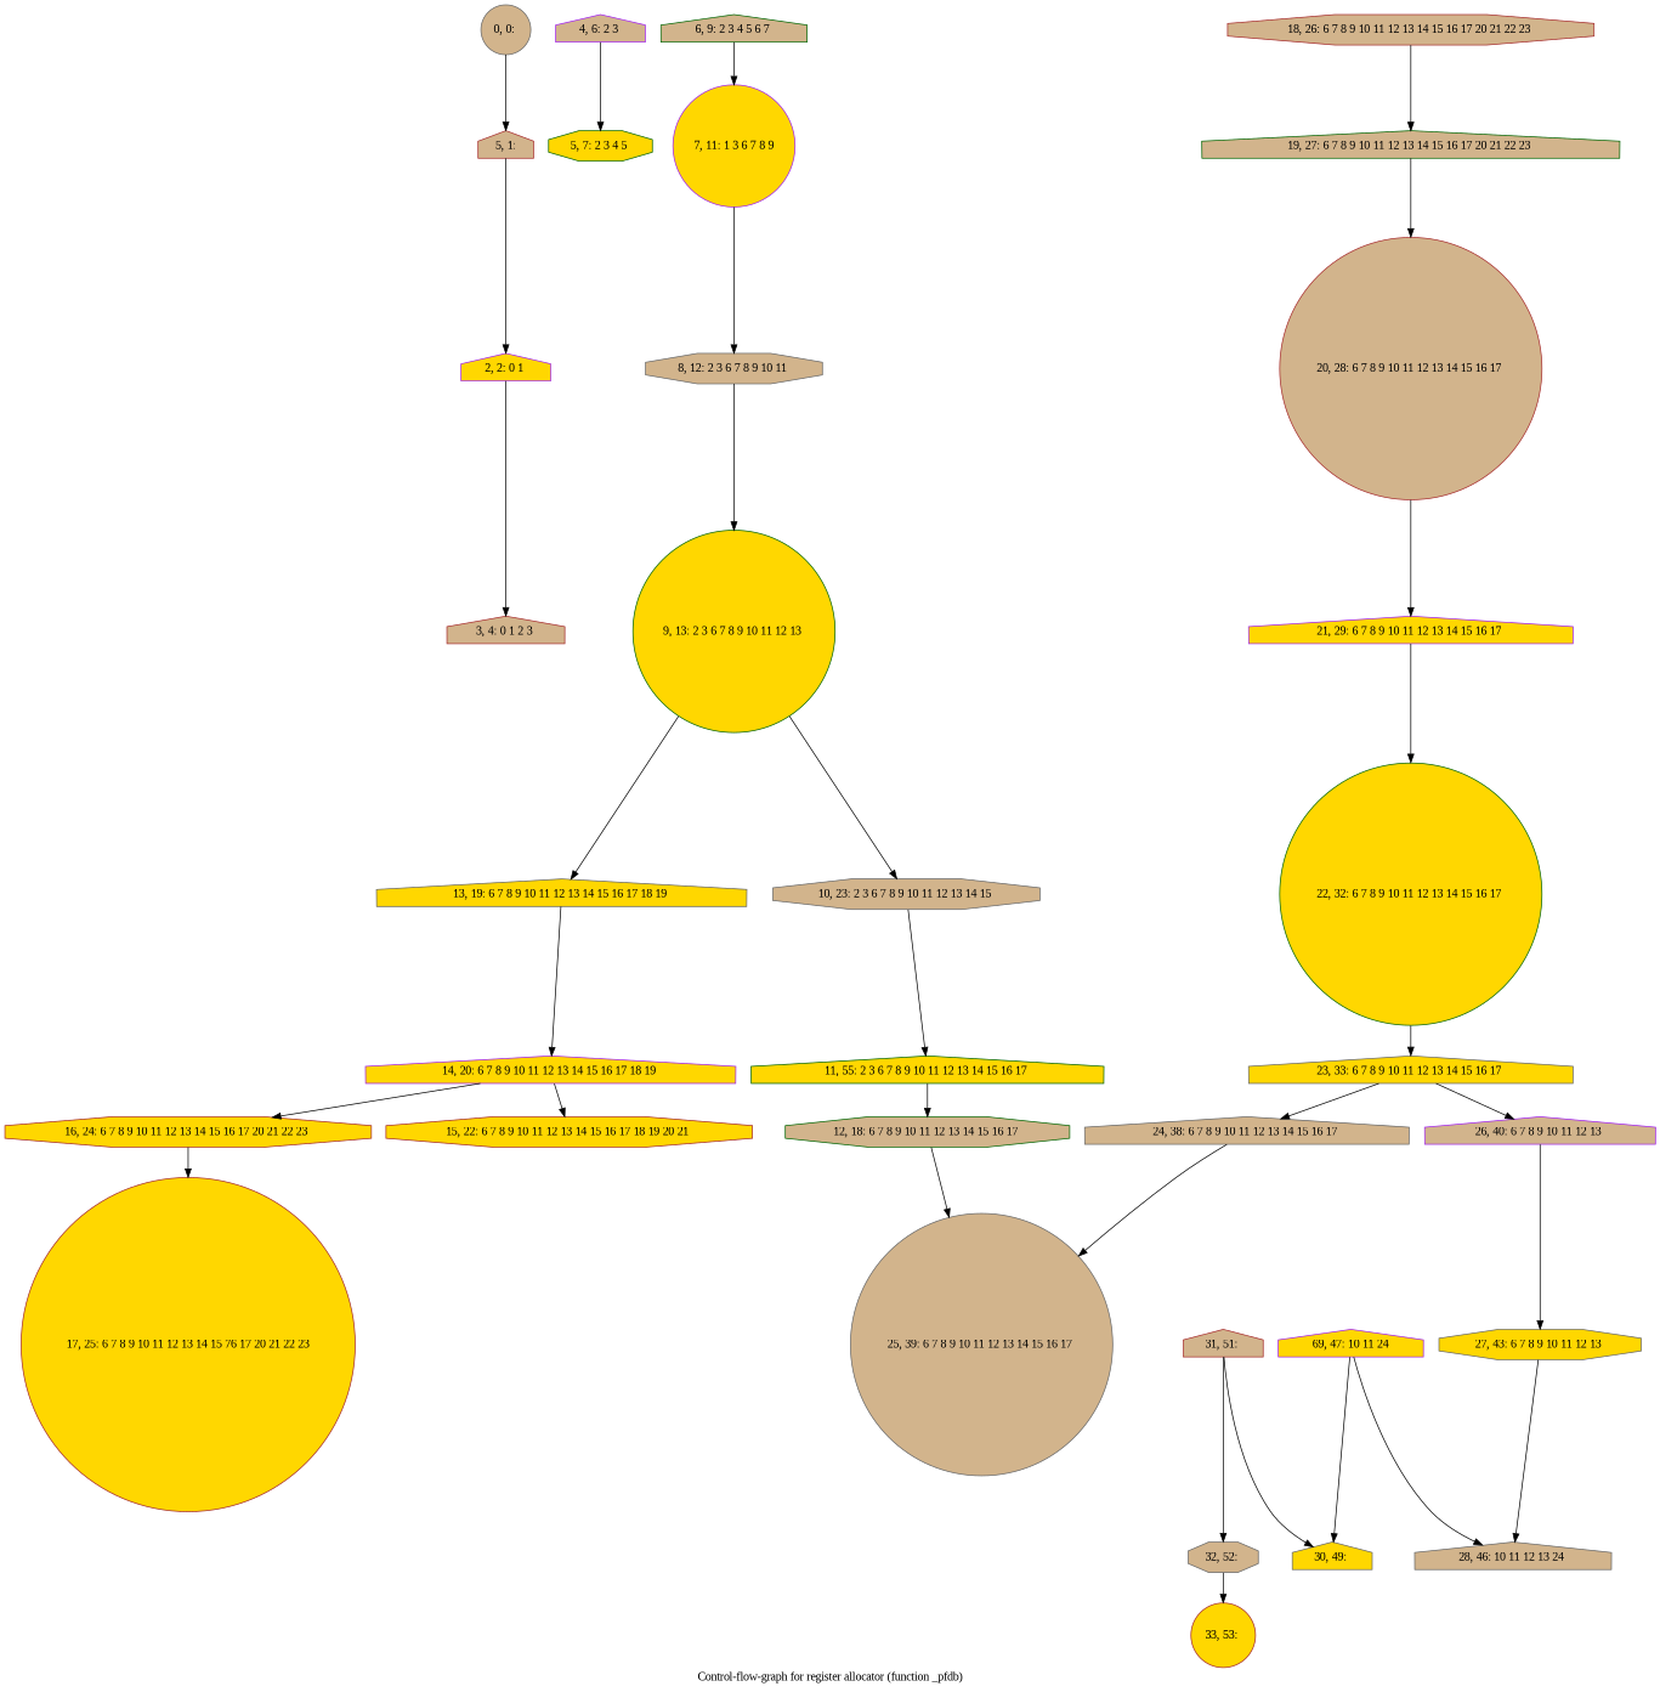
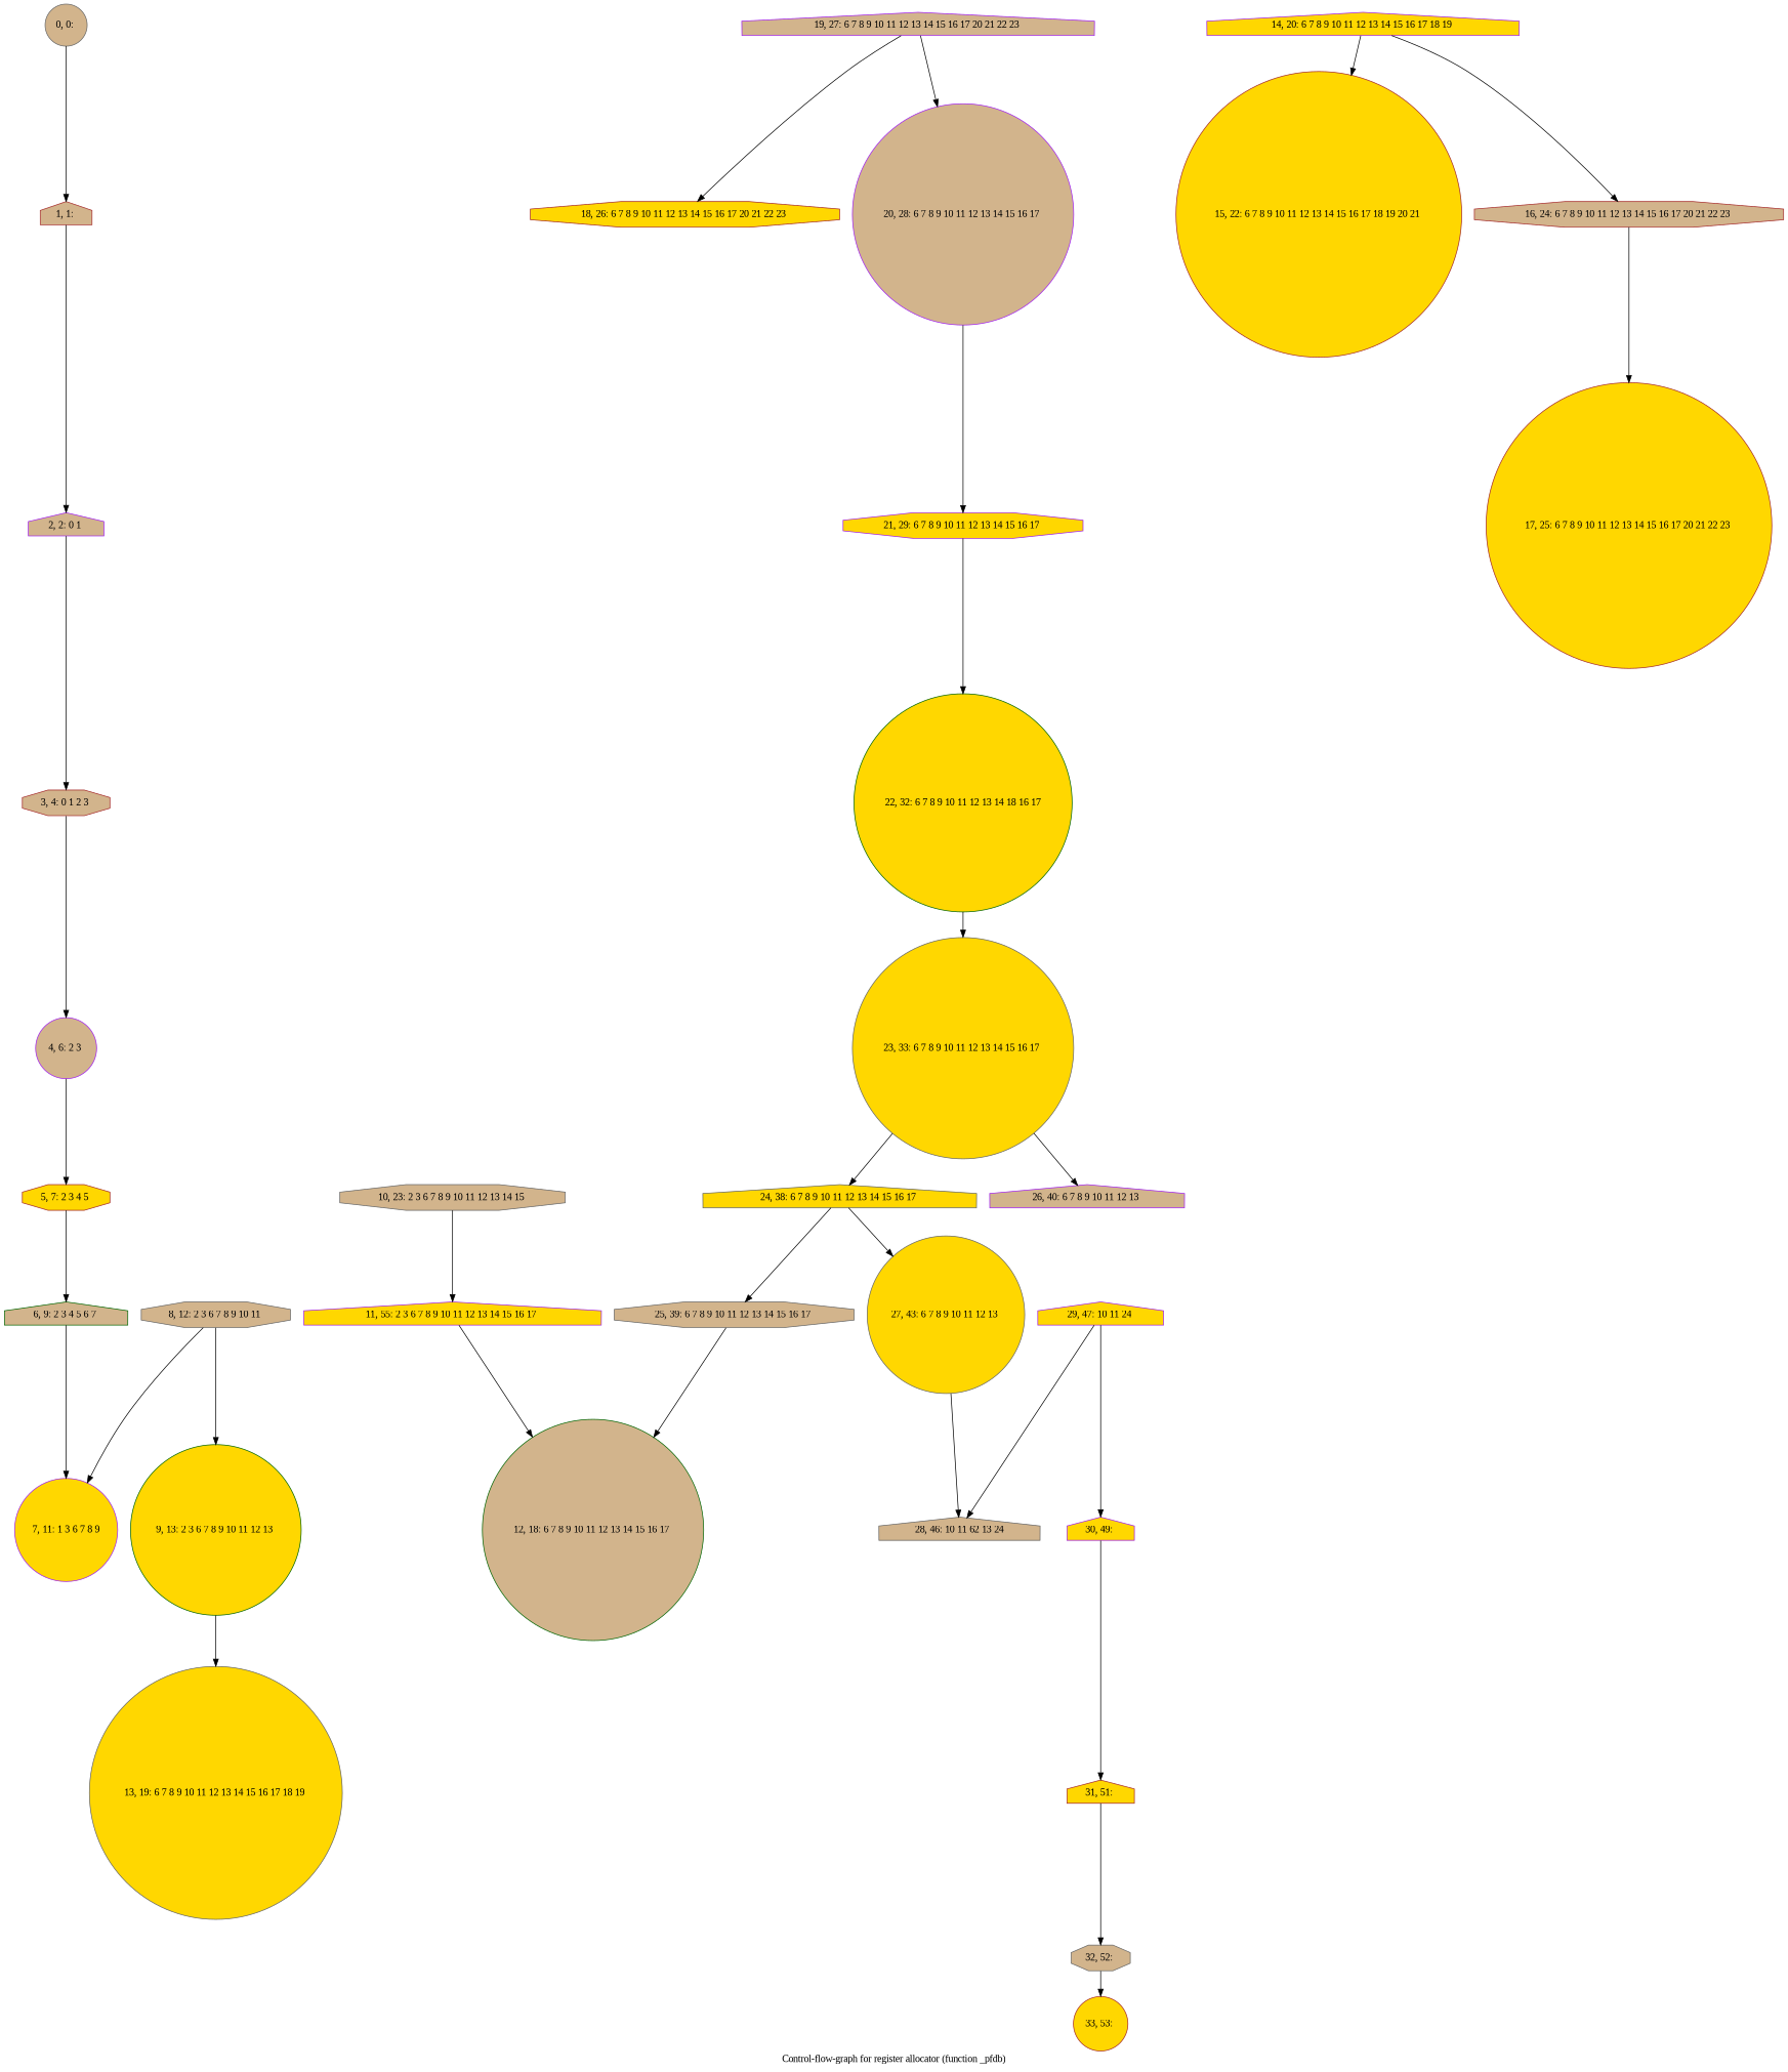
  digraph {
    fontname="Liberation Serif"
    label="Control-flow-graph for register allocator (function _pfdb)"
    node [color=gray40 fillcolor=tan fontname="Liberation Serif" shape=house style=filled]
    edge [fontname="Liberation Serif"]
    n1 [label="0, 0: " shape=circle]
-   n2 [color=brown label="5, 1:"]
-   n3 [color=purple fillcolor=gold label="2, 2: 0 1 "]
-   n4 [color=brown label="3, 4: 0 1 2 3 "]
-   n5 [color=purple label="4, 6: 2 3 "]
-   n6 [color=darkgreen fillcolor=gold label="5, 7: 2 3 4 5 " shape=octagon]
+   n2 [color=brown label="1, 1: "]
+   n3 [color=purple label="2, 2: 0 1 "]
+   n4 [color=brown label="3, 4: 0 1 2 3 " shape=octagon]
+   n5 [color=purple label="4, 6: 2 3 " shape=circle]
+   n6 [color=brown fillcolor=gold label="5, 7: 2 3 4 5 " shape=octagon]
    n7 [color=darkgreen label="6, 9: 2 3 4 5 6 7 "]
    n8 [color=purple fillcolor=gold label="7, 11: 1 3 6 7 8 9" shape=circle]
    n9 [label="8, 12: 2 3 6 7 8 9 10 11 " shape=octagon]
    n10 [color=darkgreen fillcolor=gold label="9, 13: 2 3 6 7 8 9 10 11 12 13 " shape=circle]
    n11 [label="10, 23: 2 3 6 7 8 9 10 11 12 13 14 15 " shape=octagon]
-   n12 [fillcolor=gold label="13, 19: 6 7 8 9 10 11 12 13 14 15 16 17 18 19 "]
-   n13 [color=darkgreen fillcolor=gold label="11, 55: 2 3 6 7 8 9 10 11 12 13 14 15 16 17 "]
-   n14 [color=darkgreen label="12, 18: 6 7 8 9 10 11 12 13 14 15 16 17 " shape=octagon]
+   n12 [fillcolor=gold label="13, 19: 6 7 8 9 10 11 12 13 14 15 16 17 18 19 " shape=circle]
+   n13 [color=purple fillcolor=gold label="11, 55: 2 3 6 7 8 9 10 11 12 13 14 15 16 17 "]
+   n14 [color=darkgreen label="12, 18: 6 7 8 9 10 11 12 13 14 15 16 17 " shape=circle]
    n15 [color=purple fillcolor=gold label="14, 20: 6 7 8 9 10 11 12 13 14 15 16 17 18 19 "]
-   n16 [color=brown fillcolor=gold label="15, 22: 6 7 8 9 10 11 12 13 14 15 16 17 18 19 20 21 " shape=octagon]
-   n17 [color=brown fillcolor=gold label="16, 24: 6 7 8 9 10 11 12 13 14 15 16 17 20 21 22 23 " shape=octagon]
-   n18 [color=brown fillcolor=gold label="17, 25: 6 7 8 9 10 11 12 13 14 15 76 17 20 21 22 23" shape=circle]
-   n19 [color=brown label="18, 26: 6 7 8 9 10 11 12 13 14 15 16 17 20 21 22 23 " shape=octagon]
-   n20 [color=darkgreen label="19, 27: 6 7 8 9 10 11 12 13 14 15 16 17 20 21 22 23 "]
-   n21 [color=brown label="20, 28: 6 7 8 9 10 11 12 13 14 15 16 17 " shape=circle]
-   n22 [color=purple fillcolor=gold label="21, 29: 6 7 8 9 10 11 12 13 14 15 16 17 "]
-   n23 [color=darkgreen fillcolor=gold label="22, 32: 6 7 8 9 10 11 12 13 14 15 16 17 " shape=circle]
-   n24 [fillcolor=gold label="23, 33: 6 7 8 9 10 11 12 13 14 15 16 17 "]
-   n25 [label="24, 38: 6 7 8 9 10 11 12 13 14 15 16 17 "]
+   n16 [color=brown fillcolor=gold label="15, 22: 6 7 8 9 10 11 12 13 14 15 16 17 18 19 20 21 " shape=circle]
+   n17 [color=brown label="16, 24: 6 7 8 9 10 11 12 13 14 15 16 17 20 21 22 23 " shape=octagon]
+   n18 [color=brown fillcolor=gold label="17, 25: 6 7 8 9 10 11 12 13 14 15 16 17 20 21 22 23 " shape=circle]
+   n19 [color=brown fillcolor=gold label="18, 26: 6 7 8 9 10 11 12 13 14 15 16 17 20 21 22 23 " shape=octagon]
+   n20 [color=purple label="19, 27: 6 7 8 9 10 11 12 13 14 15 16 17 20 21 22 23 "]
+   n21 [color=purple label="20, 28: 6 7 8 9 10 11 12 13 14 15 16 17 " shape=circle]
+   n22 [color=purple fillcolor=gold label="21, 29: 6 7 8 9 10 11 12 13 14 15 16 17 " shape=octagon]
+   n23 [color=darkgreen fillcolor=gold label="22, 32: 6 7 8 9 10 11 12 13 14 18 16 17" shape=circle]
+   n24 [fillcolor=gold label="23, 33: 6 7 8 9 10 11 12 13 14 15 16 17 " shape=circle]
+   n25 [fillcolor=gold label="24, 38: 6 7 8 9 10 11 12 13 14 15 16 17 "]
    n26 [color=purple label="26, 40: 6 7 8 9 10 11 12 13 "]
-   n27 [label="25, 39: 6 7 8 9 10 11 12 13 14 15 16 17 " shape=circle]
-   n28 [fillcolor=gold label="27, 43: 6 7 8 9 10 11 12 13 " shape=octagon]
-   n29 [label="28, 46: 10 11 12 13 24 "]
-   n30 [color=purple fillcolor=gold label="69, 47: 10 11 24"]
-   n31 [fillcolor=gold label="30, 49: "]
-   n32 [color=brown label="31, 51: "]
+   n27 [label="25, 39: 6 7 8 9 10 11 12 13 14 15 16 17 " shape=octagon]
+   n28 [fillcolor=gold label="27, 43: 6 7 8 9 10 11 12 13 " shape=circle]
+   n29 [label="28, 46: 10 11 62 13 24"]
+   n30 [color=purple fillcolor=gold label="29, 47: 10 11 24 "]
+   n31 [color=purple fillcolor=gold label="30, 49: "]
+   n32 [color=brown fillcolor=gold label="31, 51: "]
    n33 [label="32, 52: " shape=octagon]
    n34 [color=brown fillcolor=gold label="33, 53: " shape=circle]
    n1 -> n2
    n2 -> n3
    n3 -> n4
+   n4 -> n5
    n5 -> n6
+   n6 -> n7
    n7 -> n8
-   n8 -> n9
+   n9 -> n8
    n9 -> n10
-   n10 -> n11
    n10 -> n12
    n11 -> n13
-   n12 -> n15
    n13 -> n14
    n15 -> n16
    n15 -> n17
    n17 -> n18
-   n19 -> n20
+   n20 -> n19
    n20 -> n21
    n21 -> n22
    n22 -> n23
    n23 -> n24
    n24 -> n25
    n24 -> n26
    n25 -> n27
-   n26 -> n28
-   n14 -> n27
+   n25 -> n28
+   n27 -> n14
    n28 -> n29
    n30 -> n29
    n30 -> n31
-   n32 -> n31
+   n31 -> n32
    n32 -> n33
    n33 -> n34
  }
